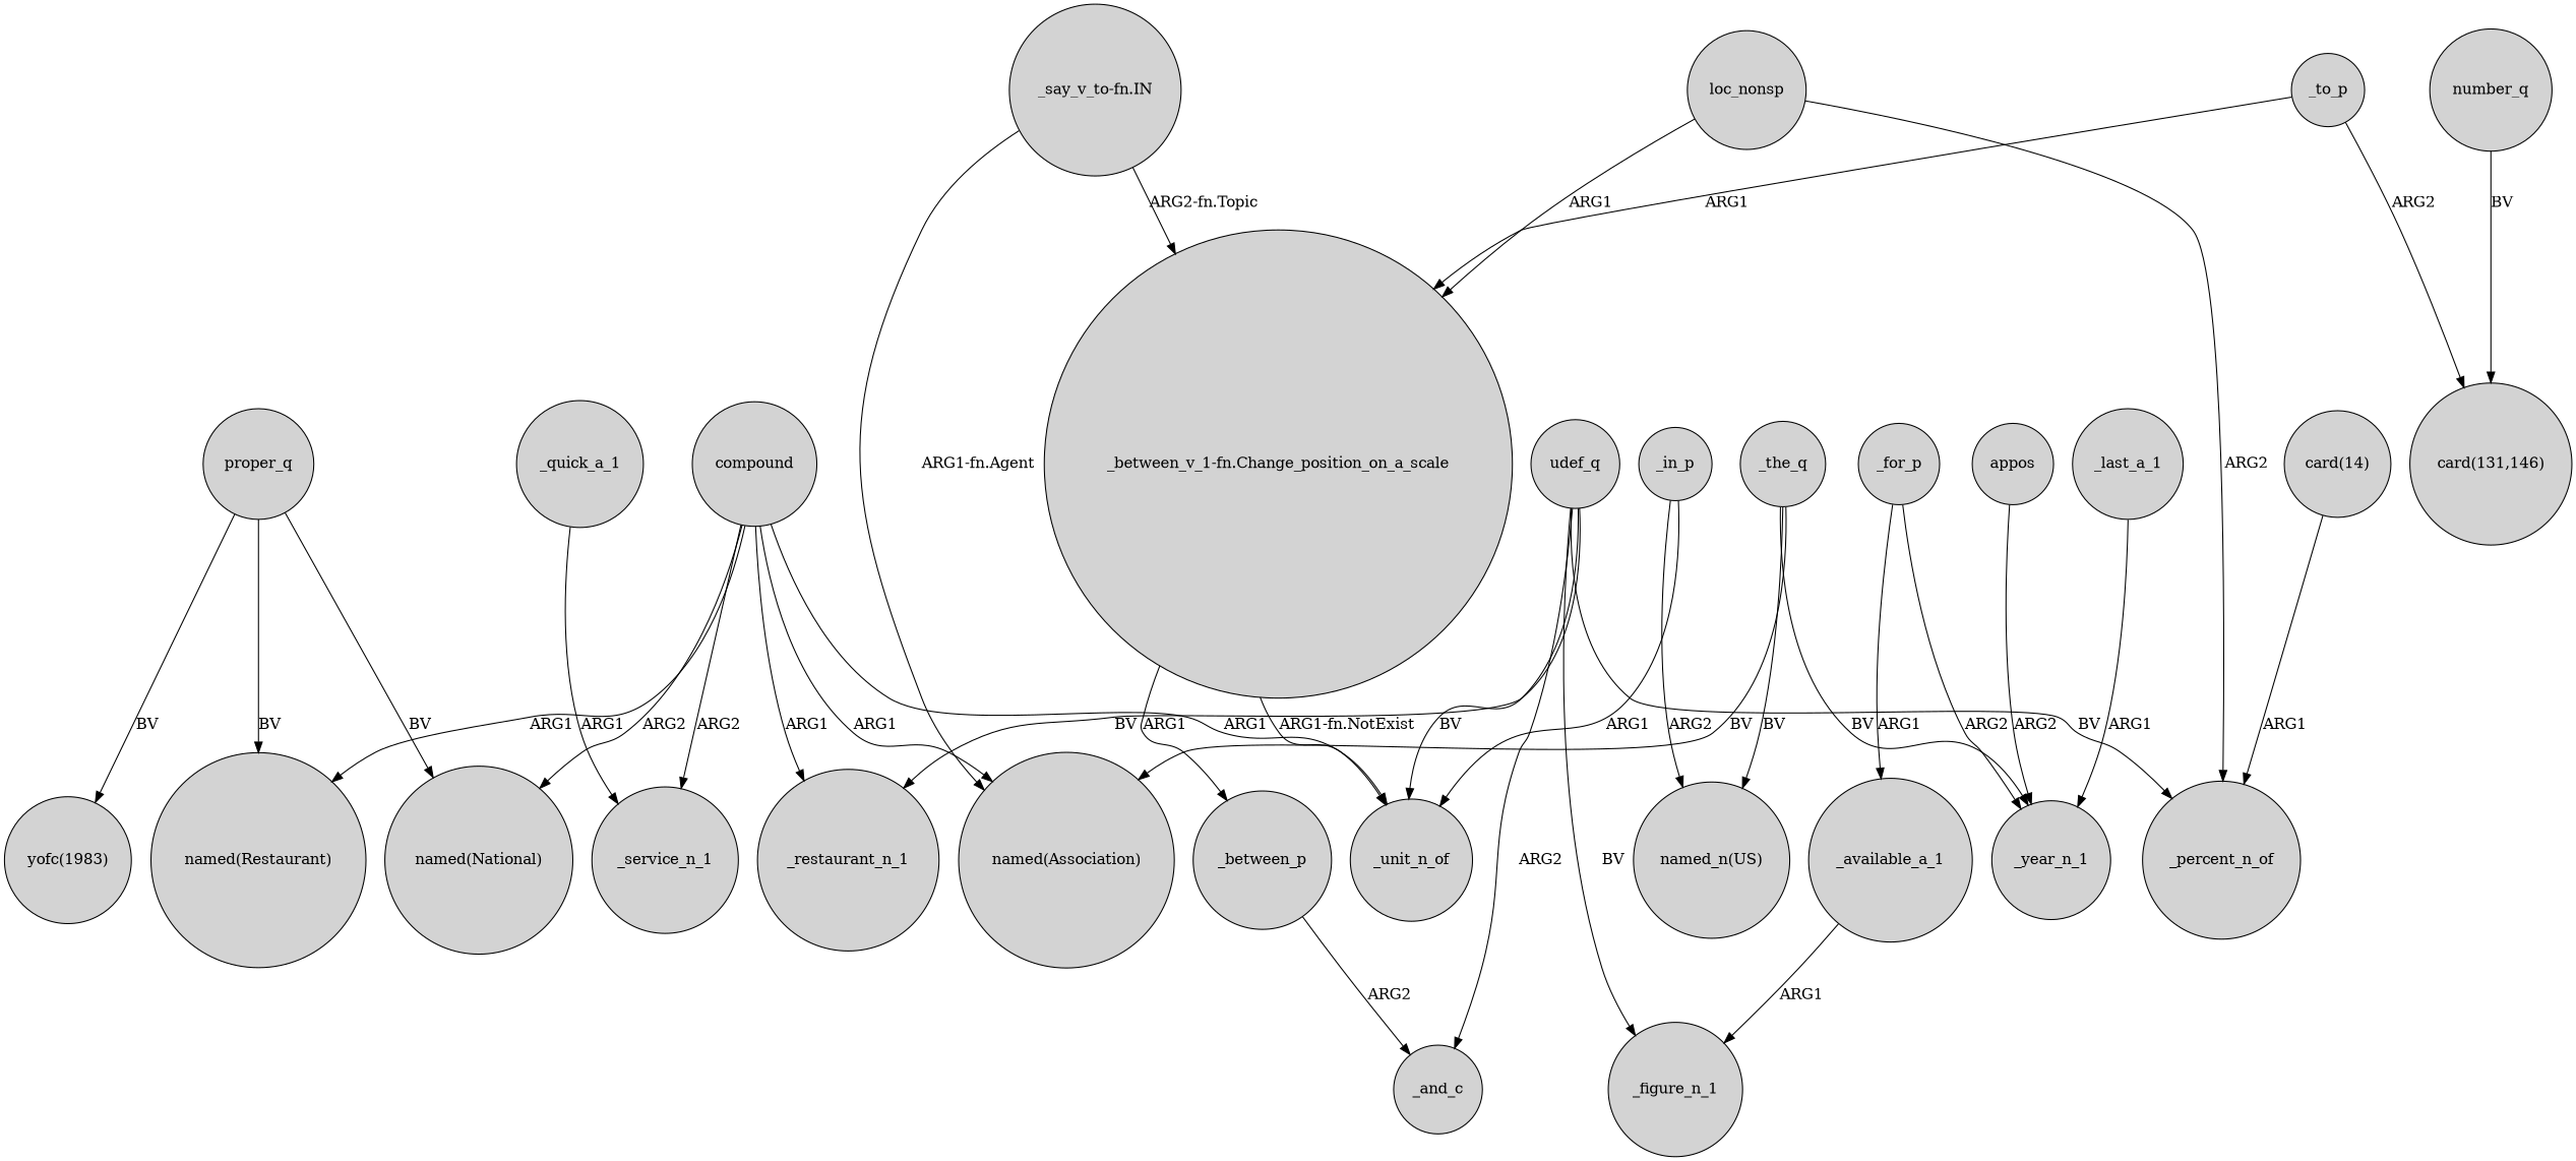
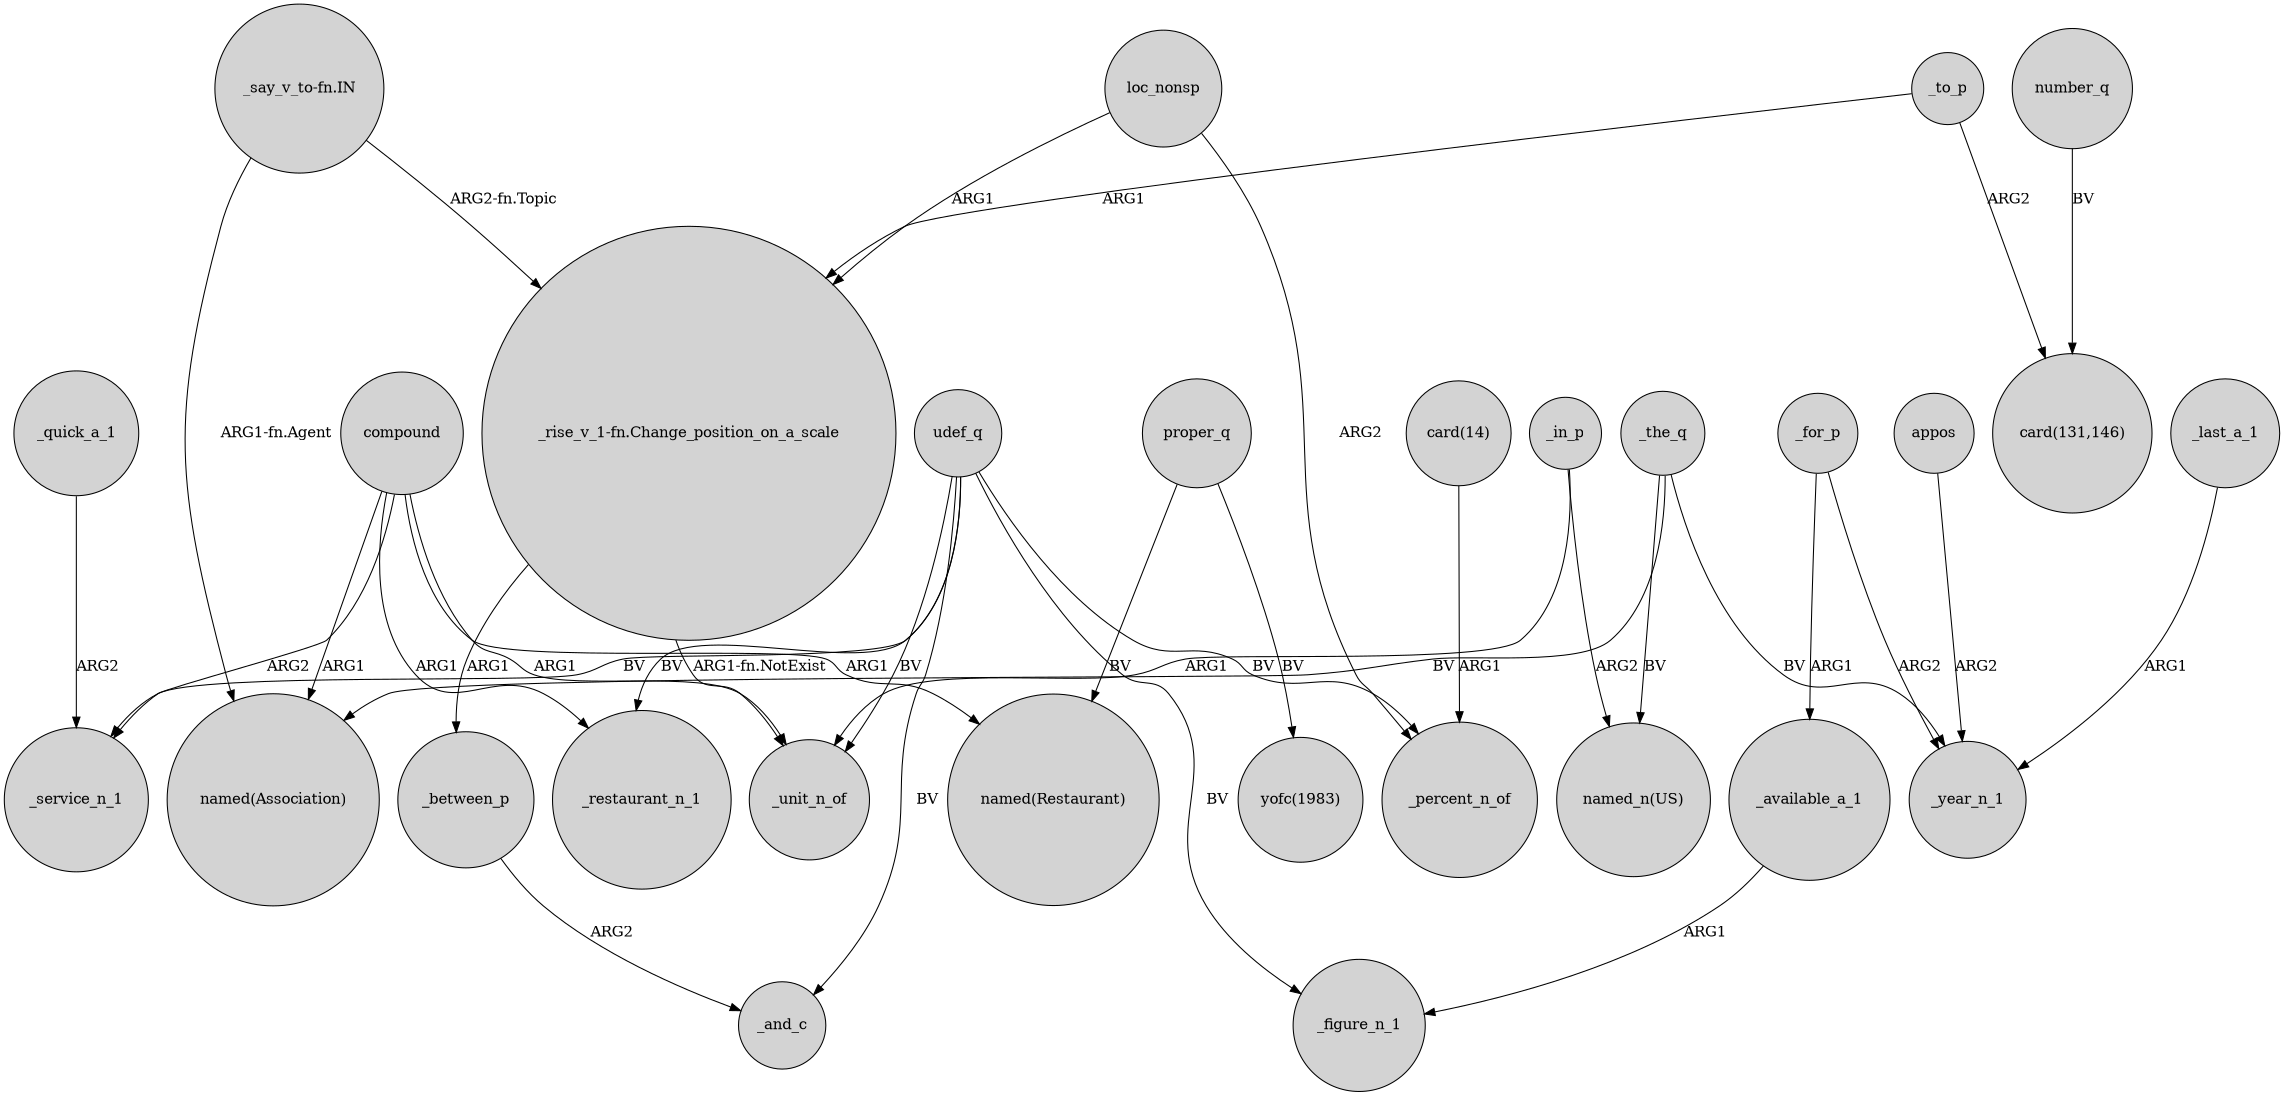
  digraph {
    node [shape=circle style=filled]
    compound
    _service_n_1
    "named(Restaurant)"
    _unit_n_of
    "named(Association)"
-   "named(National)"
    _restaurant_n_1
    proper_q
    "yofc(1983)"
    _for_p
    _year_n_1
    _available_a_1
    _figure_n_1
    _to_p
    "card(131,146)"
-   "_rise_v_1-fn.Change_position_on_a_scale" [label="_between_v_1-fn.Change_position_on_a_scale"]
+   "_rise_v_1-fn.Change_position_on_a_scale"
    _between_p
    udef_q
    _percent_n_of
    _and_c
    _in_p
    "named_n(US)"
    appos
    "_say_v_to-fn.IN"
    _the_q
    loc_nonsp
    number_q
    "card(14)"
    _last_a_1
    _quick_a_1
    compound -> _service_n_1 [label=ARG2]
    compound -> "named(Restaurant)" [label=ARG1]
    compound -> _unit_n_of [label=ARG1]
    compound -> "named(Association)" [label=ARG1]
-   compound -> "named(National)" [label=ARG2]
    compound -> _restaurant_n_1 [label=ARG1]
    proper_q -> "named(Restaurant)" [label=BV]
-   proper_q -> "named(National)" [label=BV]
    proper_q -> "yofc(1983)" [label=BV]
    _for_p -> _year_n_1 [label=ARG2]
    _for_p -> _available_a_1 [label=ARG1]
    _available_a_1 -> _figure_n_1 [label=ARG1]
    _to_p -> "card(131,146)" [label=ARG2]
    _to_p -> "_rise_v_1-fn.Change_position_on_a_scale" [label=ARG1]
    "_rise_v_1-fn.Change_position_on_a_scale" -> _unit_n_of [label="ARG1-fn.NotExist"]
    "_rise_v_1-fn.Change_position_on_a_scale" -> _between_p [label=ARG1]
    _between_p -> _and_c [label=ARG2]
+   udef_q -> _service_n_1 [label=BV]
    udef_q -> _unit_n_of [label=BV]
    udef_q -> _restaurant_n_1 [label=BV]
    udef_q -> _figure_n_1 [label=BV]
    udef_q -> _percent_n_of [label=BV]
-   udef_q -> _and_c [label=ARG2]
+   udef_q -> _and_c [label=BV]
    _in_p -> _unit_n_of [label=ARG1]
    _in_p -> "named_n(US)" [label=ARG2]
    appos -> _year_n_1 [label=ARG2]
    "_say_v_to-fn.IN" -> "named(Association)" [label="ARG1-fn.Agent"]
    "_say_v_to-fn.IN" -> "_rise_v_1-fn.Change_position_on_a_scale" [label="ARG2-fn.Topic"]
    _the_q -> "named(Association)" [label=BV]
    _the_q -> _year_n_1 [label=BV]
    _the_q -> "named_n(US)" [label=BV]
    loc_nonsp -> "_rise_v_1-fn.Change_position_on_a_scale" [label=ARG1]
    loc_nonsp -> _percent_n_of [label=ARG2]
    number_q -> "card(131,146)" [label=BV]
    "card(14)" -> _percent_n_of [label=ARG1]
    _last_a_1 -> _year_n_1 [label=ARG1]
-   _quick_a_1 -> _service_n_1 [label=ARG1]
+   _quick_a_1 -> _service_n_1 [label=ARG2]
  }
